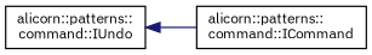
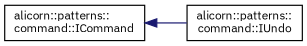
  digraph {
    rankdir=LR
    fontname="IBM Plex Sans"
    node [color=black fillcolor=white fontname="IBM Plex Sans" fontsize=10 shape=record style=filled]
    n1 [height=0.2 label="alicorn::patterns::\lcommand::ICommand" width=0.4]
    n2 [height=0.2 label="alicorn::patterns::\lcommand::IUndo" width=0.4]
-   n2 -> n1 [color=midnightblue dir=back fontname="IBM Plex Sans" fontsize=10 labelfontname=Verdana labelfontsize=10 style=solid]
+   n1 -> n2 [color=midnightblue dir=back fontname="IBM Plex Sans" fontsize=10 labelfontname=Verdana labelfontsize=10 style=solid]
  }
